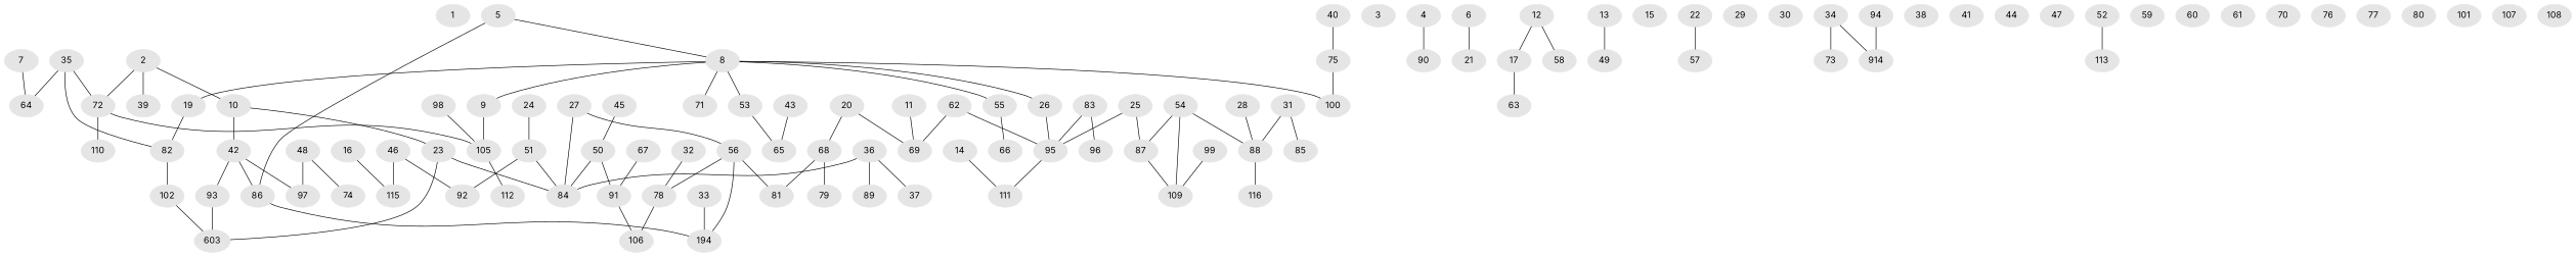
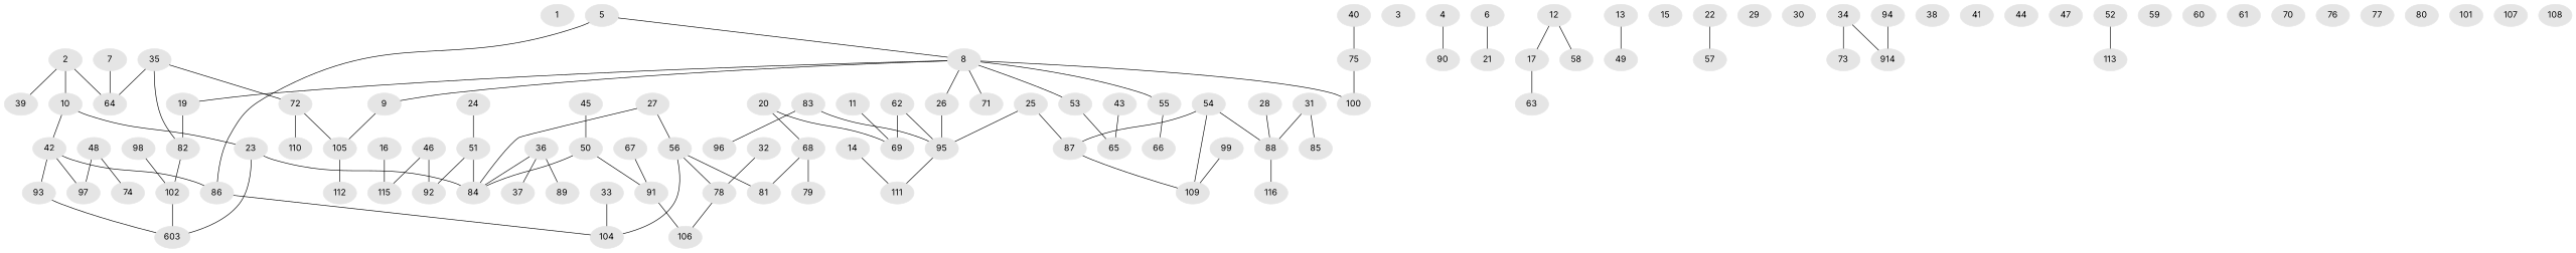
  graph {
    fontname=Inter
    node [color=gray90 fontname=Inter style=filled]
    edge [fontname=Inter]
    1
    2
    39
    72
    10
    23
    84
    n8 [label=603]
    105
    110
    3
    4
    90
    5
    8
    86
    9
    19
    26
    53
    55
    71
    100
-   104 [label=194]
+   104
    6
    21
    7
    64
    82
    95
    65
    66
    112
    42
    93
    97
    11
    69
    12
    17
    58
    63
    13
    49
    14
    111
    15
    16
    115
    102
    20
    68
    62
    81
    79
    22
    57
    24
    51
    92
    25
    87
    109
    27
    56
    78
    28
    88
    116
    29
    30
    31
    85
    32
    106
    33
    34
    73
    n79 [label=914]
    35
    36
    37
    89
    38
    40
    75
    41
    43
    44
    45
    50
    91
    46
    47
    48
    74
    52
    113
    54
    59
    60
    61
    67
    70
    76
    77
    80
    83
    96
    94
    98
    99
    101
    107
    108
    2 -- 39
-   2 -- 72
+   2 -- 64
    2 -- 10
    72 -- 105
    72 -- 110
    10 -- 23
    10 -- 42
    23 -- 84
    23 -- n8
    105 -- 112
    4 -- 90
    5 -- 8
    5 -- 86
    8 -- 9
    8 -- 19
    8 -- 26
    8 -- 53
    8 -- 55
    8 -- 71
    8 -- 100
    86 -- 104
    9 -- 105
    19 -- 82
    26 -- 95
    53 -- 65
    55 -- 66
    6 -- 21
    7 -- 64
    82 -- 102
    95 -- 111
    42 -- 86
    42 -- 93
    42 -- 97
    93 -- n8
    11 -- 69
    12 -- 17
    12 -- 58
    17 -- 63
    13 -- 49
    14 -- 111
    16 -- 115
    102 -- n8
    20 -- 69
    20 -- 68
    68 -- 81
    68 -- 79
    62 -- 95
    62 -- 69
    22 -- 57
    24 -- 51
    51 -- 84
    51 -- 92
    25 -- 95
    25 -- 87
    87 -- 109
    27 -- 84
    27 -- 56
    56 -- 104
    56 -- 81
    56 -- 78
    78 -- 106
    28 -- 88
    88 -- 116
    31 -- 88
    31 -- 85
    32 -- 78
    33 -- 104
    34 -- 73
    34 -- n79
    35 -- 72
    35 -- 64
    35 -- 82
    36 -- 84
    36 -- 37
    36 -- 89
    40 -- 75
    75 -- 100
    43 -- 65
    45 -- 50
    50 -- 84
    50 -- 91
    91 -- 106
    46 -- 115
    46 -- 92
    48 -- 97
    48 -- 74
    52 -- 113
    54 -- 87
    54 -- 109
    54 -- 88
    67 -- 91
    83 -- 95
    83 -- 96
    94 -- n79
-   98 -- 105
+   98 -- 102
    99 -- 109
  }
